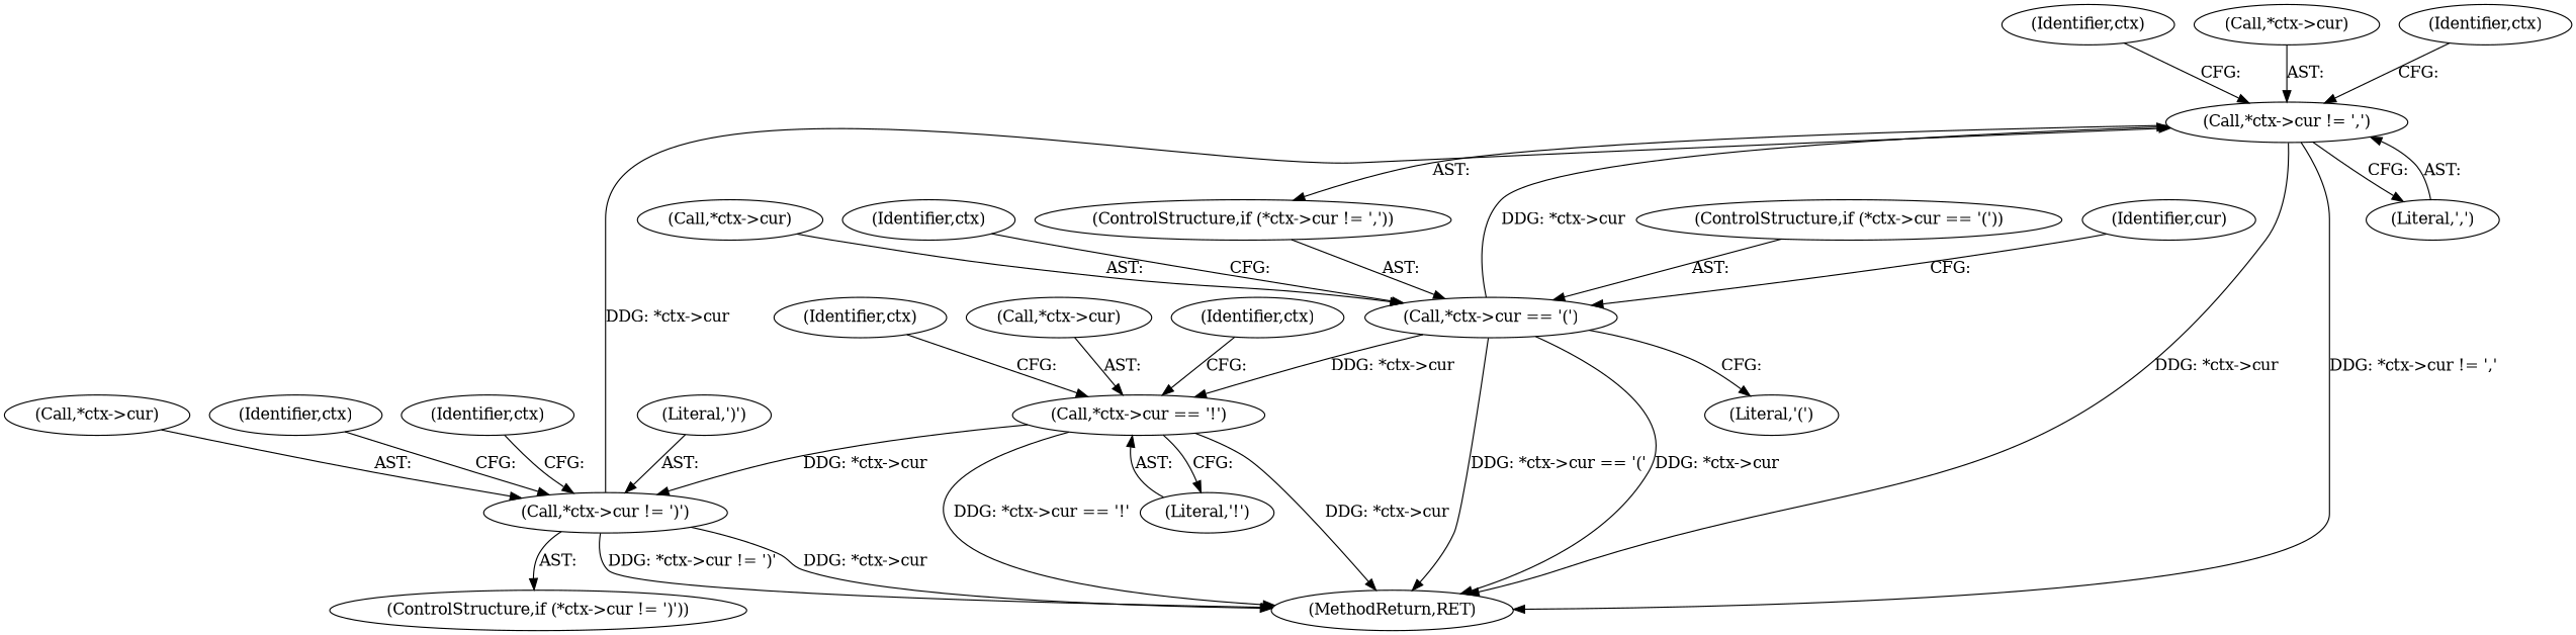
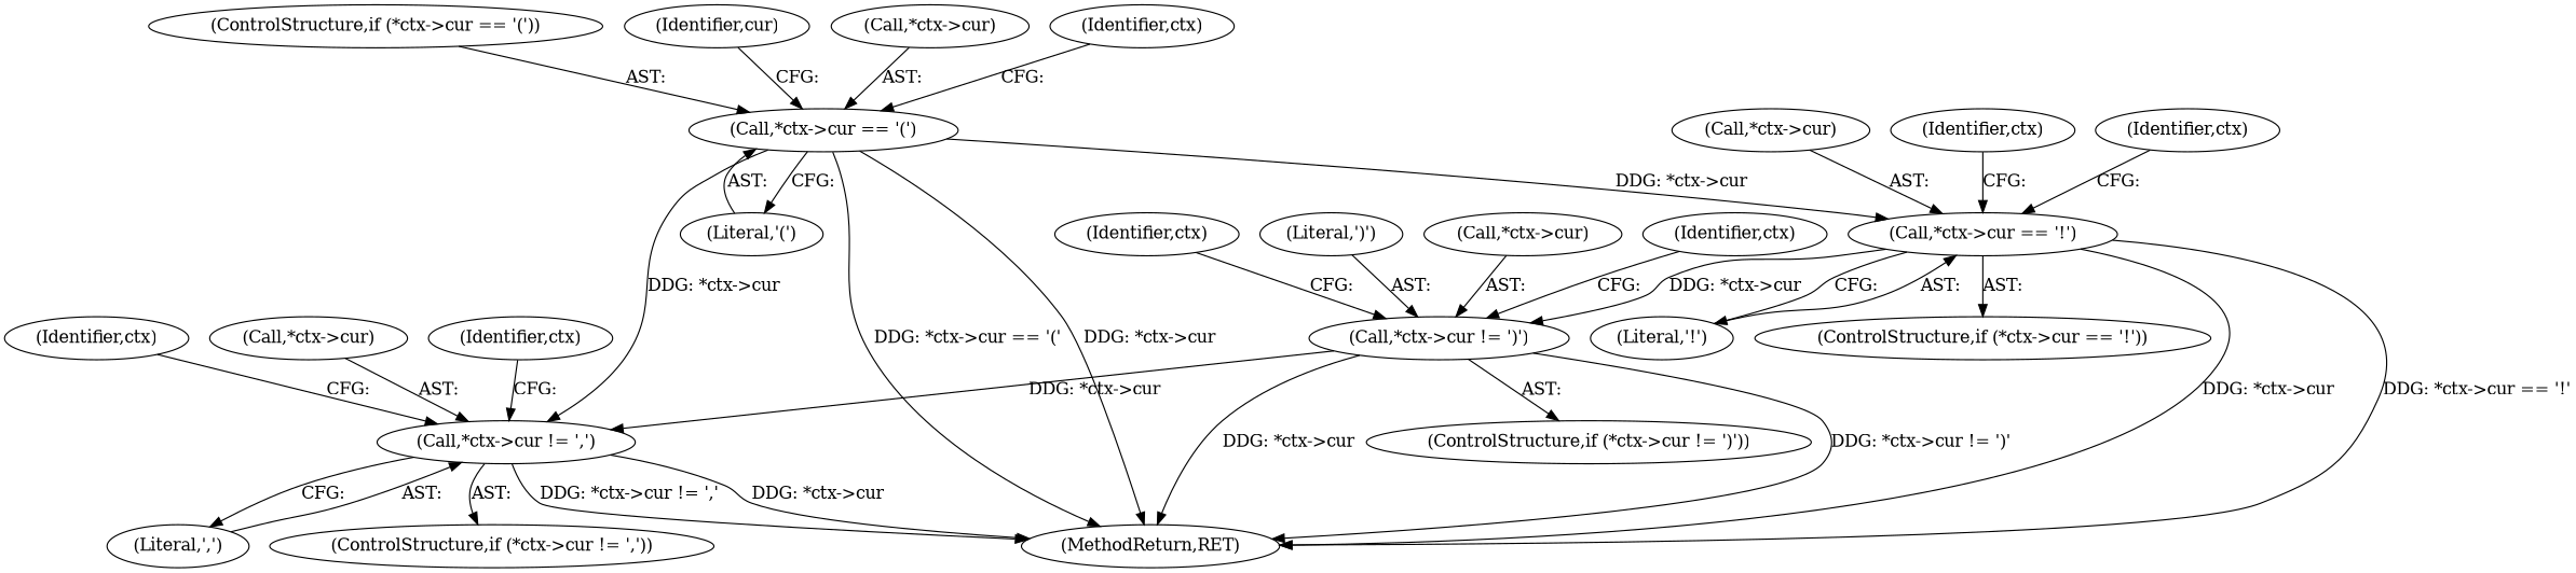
  digraph {
    n1 [label="(Call,*ctx->cur != ',')"]
    n2 [label="(ControlStructure,if (*ctx->cur != ','))"]
    n3 [label="(Literal,',')"]
    n4 [label="(MethodReturn,RET)"]
    n5 [label="(Call,*ctx->cur != ')')"]
    n6 [label="(ControlStructure,if (*ctx->cur != ')'))"]
    n7 [label="(Literal,')')"]
    n8 [label="(Call,*ctx->cur == '!')"]
    n9 [label="(Literal,'!')"]
+   n10 [label="(ControlStructure,if (*ctx->cur == '!'))"]
    n11 [label="(Call,*ctx->cur == '(')"]
    n12 [label="(Literal,'(')"]
    n13 [label="(ControlStructure,if (*ctx->cur == '('))"]
    n14 [label="(Call,*ctx->cur)"]
    n15 [label="(Identifier,ctx)"]
    n16 [label="(Identifier,ctx)"]
    n17 [label="(Call,*ctx->cur)"]
    n18 [label="(Identifier,cur)"]
    n19 [label="(Identifier,ctx)"]
    n20 [label="(Call,*ctx->cur)"]
    n21 [label="(Call,*ctx->cur)"]
    n22 [label="(Identifier,ctx)"]
    n23 [label="(Identifier,ctx)"]
    n24 [label="(Identifier,ctx)"]
    n25 [label="(Identifier,ctx)"]
    n1 -> n2 [label="AST: "]
    n1 -> n3 [label="CFG: "]
    n1 -> n4 [label="DDG: *ctx->cur"]
    n1 -> n4 [label="DDG: *ctx->cur != ','"]
    n3 -> n1 [label="AST: "]
    n5 -> n1 [label="DDG: *ctx->cur"]
    n5 -> n4 [label="DDG: *ctx->cur != ')'"]
    n5 -> n4 [label="DDG: *ctx->cur"]
    n5 -> n6 [label="AST: "]
    n7 -> n5 [label="AST: "]
    n8 -> n4 [label="DDG: *ctx->cur == '!'"]
    n8 -> n4 [label="DDG: *ctx->cur"]
    n8 -> n5 [label="DDG: *ctx->cur"]
    n8 -> n9 [label="CFG: "]
+   n8 -> n10 [label="AST: "]
    n9 -> n8 [label="AST: "]
    n11 -> n1 [label="DDG: *ctx->cur"]
    n11 -> n4 [label="DDG: *ctx->cur == '('"]
    n11 -> n4 [label="DDG: *ctx->cur"]
    n11 -> n8 [label="DDG: *ctx->cur"]
    n11 -> n12 [label="CFG: "]
-   n2 -> n11 [label="AST: "]
+   n12 -> n11 [label="AST: "]
    n13 -> n11 [label="AST: "]
    n14 -> n5 [label="AST: "]
    n15 -> n5 [label="CFG: "]
    n16 -> n1 [label="CFG: "]
    n17 -> n8 [label="AST: "]
    n18 -> n11 [label="CFG: "]
    n19 -> n5 [label="CFG: "]
    n20 -> n11 [label="AST: "]
    n21 -> n1 [label="AST: "]
    n22 -> n11 [label="CFG: "]
    n23 -> n1 [label="CFG: "]
    n24 -> n8 [label="CFG: "]
    n25 -> n8 [label="CFG: "]
  }
